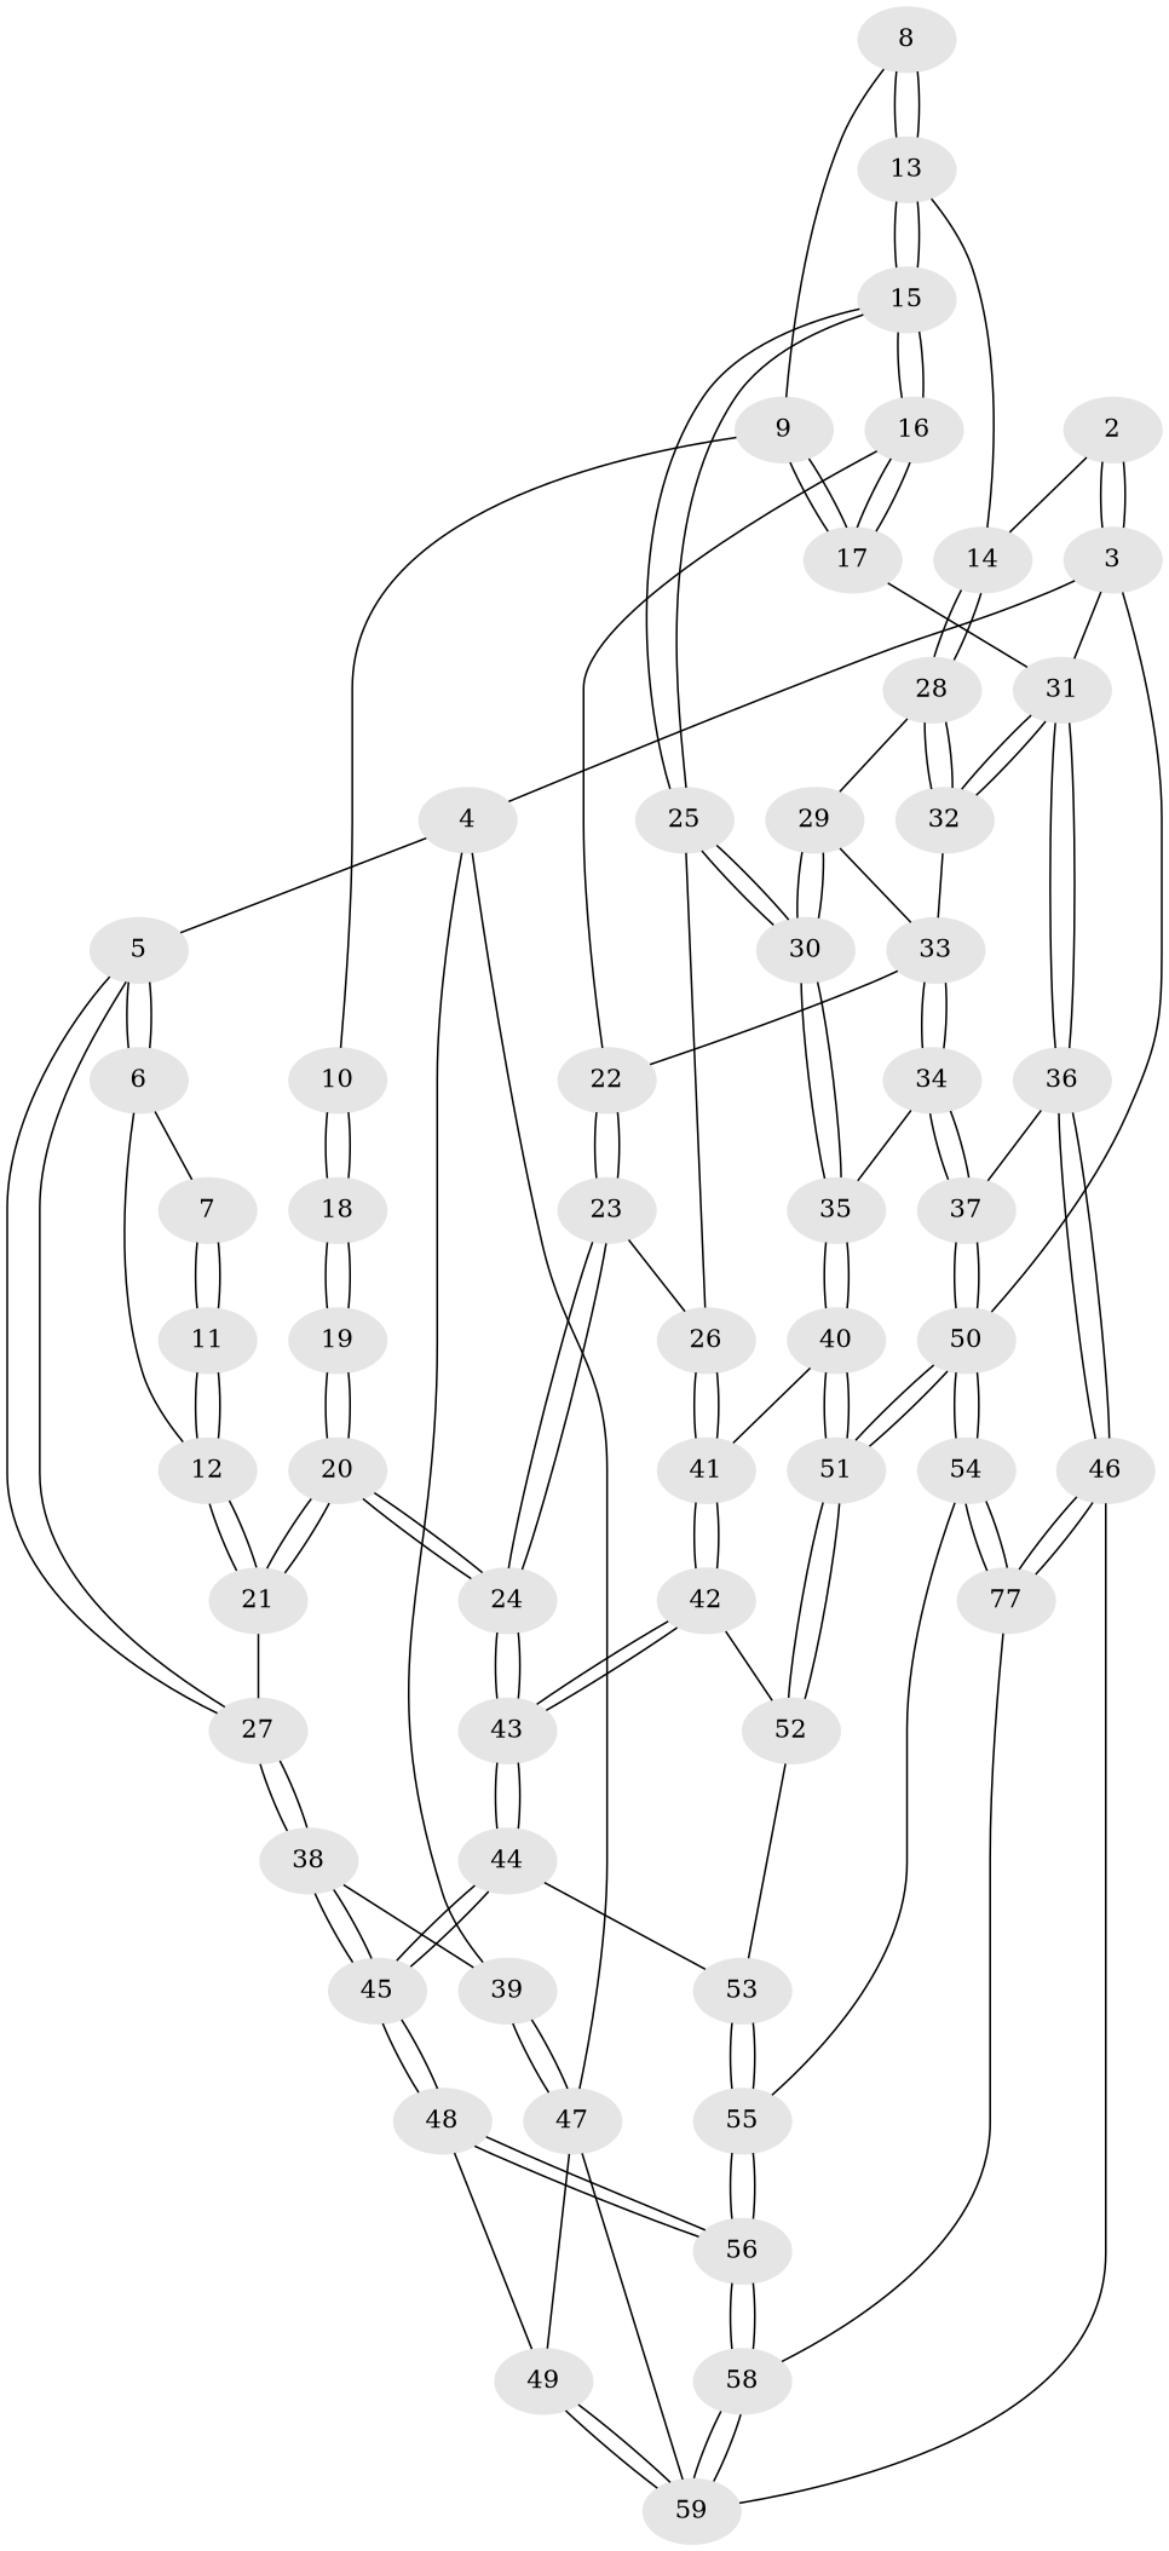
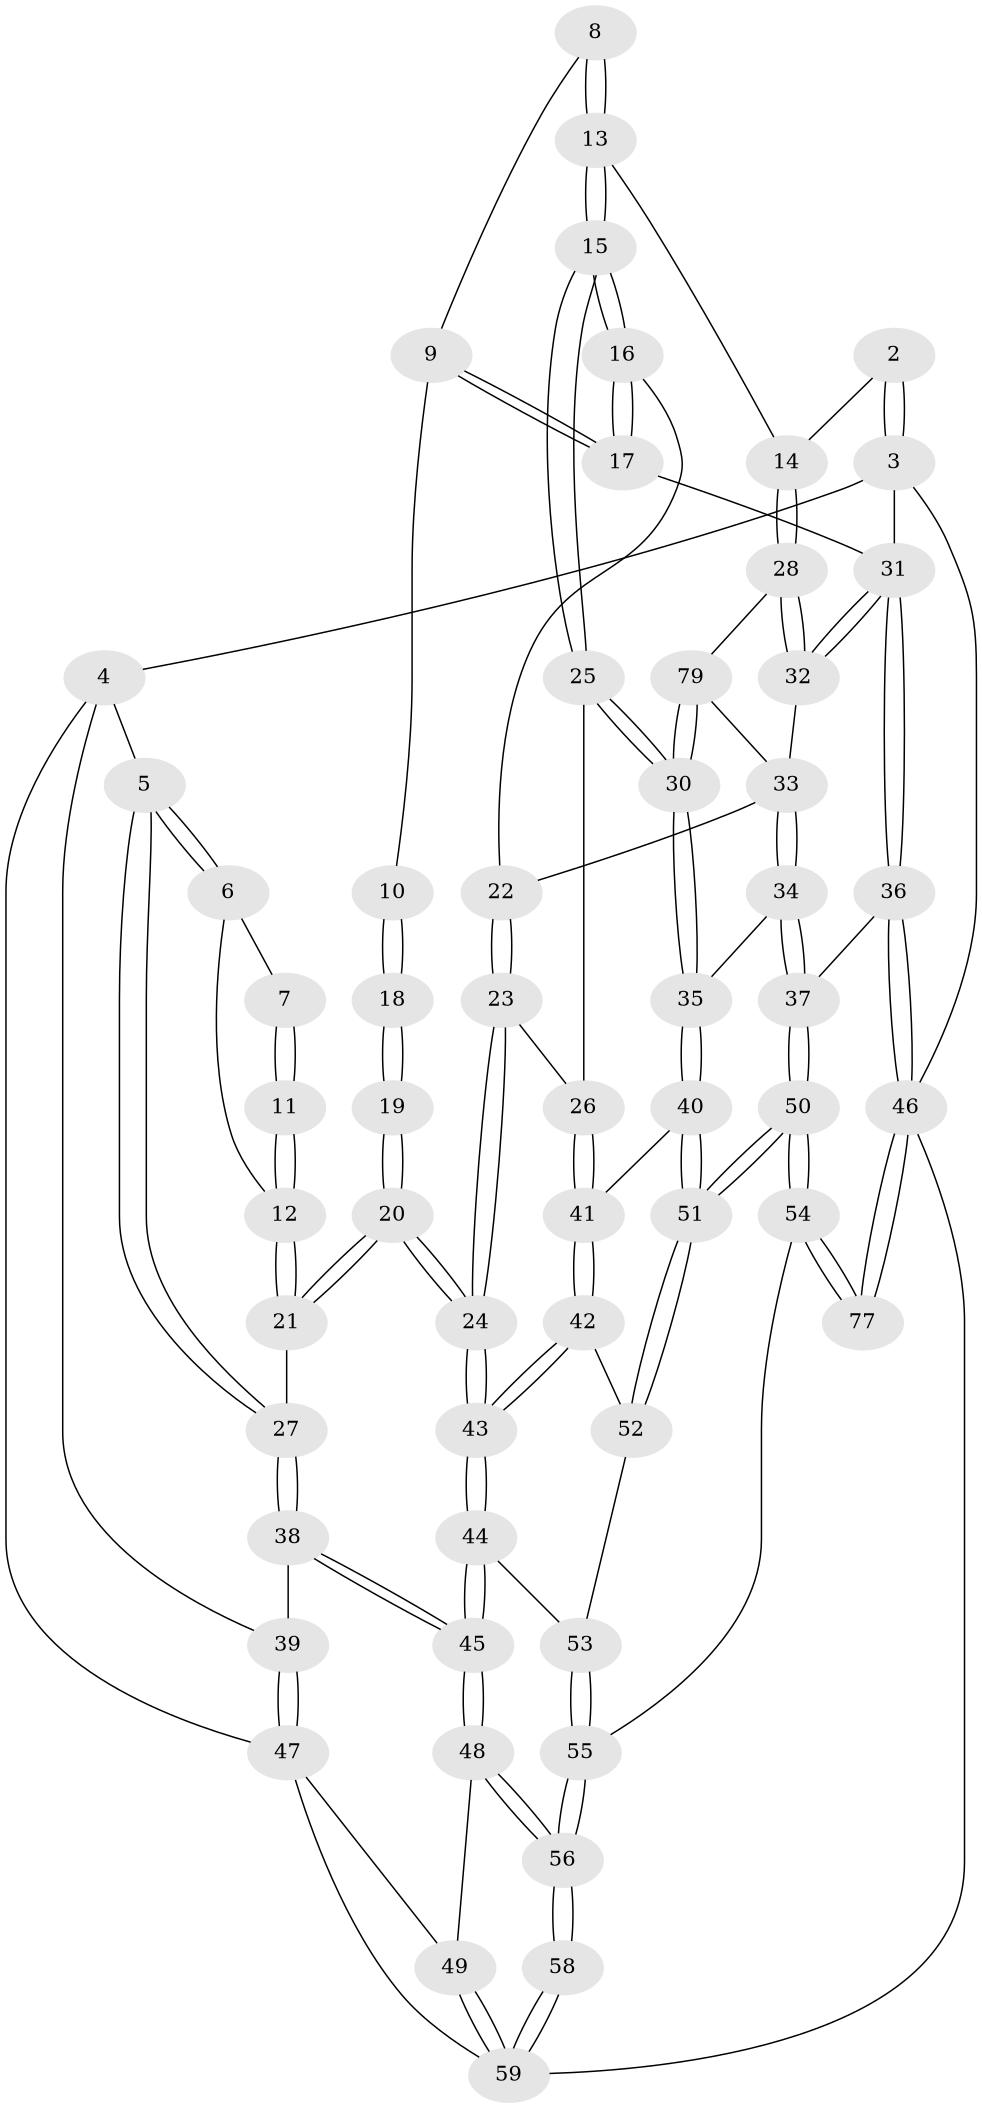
  graph {
    fontname="DejaVu Serif"
    node [color=gray90 fontname="DejaVu Serif" style=filled]
    edge [fontname="DejaVu Serif"]
    2
    3
    14
    8
    9
    13
    4
    31
    46
    28
    5
    39
    47
    32
    36
    n16 [label=77]
    59
    6
    27
    49
    7
    12
    38
    11
    21
    10
    17
    15
    18
    19
    16
    25
-   29
+   29 [label=79]
    22
    26
    30
    23
    20
    24
    43
    41
    44
    35
    42
    45
    33
    34
    40
    37
    50
    51
    54
    48
    52
    53
    55
    56
    58
    2 -- 3
    2 -- 3
    2 -- 14
    3 -- 4
    3 -- 31
-   3 -- 50
+   3 -- 46
    14 -- 28
    14 -- 28
    8 -- 9
    8 -- 13
    8 -- 13
    9 -- 10
    9 -- 17
    9 -- 17
    13 -- 14
    13 -- 15
    13 -- 15
    4 -- 5
    4 -- 39
    4 -- 47
    31 -- 32
    31 -- 32
    31 -- 36
    31 -- 36
    46 -- n16
    46 -- n16
    46 -- 59
    28 -- 32
    28 -- 32
    28 -- 29
    5 -- 6
    5 -- 6
    5 -- 27
    5 -- 27
    39 -- 47
    39 -- 47
    47 -- 59
    47 -- 49
    32 -- 33
    36 -- 46
    36 -- 46
    36 -- 37
-   n16 -- 58
    6 -- 7
    6 -- 12
    27 -- 38
    27 -- 38
    49 -- 59
    49 -- 59
    7 -- 11
    7 -- 11
    12 -- 21
    12 -- 21
    38 -- 39
    38 -- 45
    38 -- 45
    11 -- 12
    11 -- 12
    21 -- 27
    10 -- 18
    10 -- 18
    17 -- 31
    15 -- 16
    15 -- 16
    15 -- 25
    15 -- 25
    18 -- 19
    18 -- 19
    19 -- 20
    19 -- 20
    16 -- 17
    16 -- 17
    16 -- 22
    25 -- 26
    25 -- 30
    25 -- 30
    29 -- 30
    29 -- 30
    29 -- 33
    22 -- 23
    22 -- 23
    26 -- 41
    26 -- 41
    30 -- 35
    30 -- 35
    23 -- 26
    23 -- 24
    23 -- 24
    20 -- 21
    20 -- 21
    20 -- 24
    20 -- 24
    24 -- 43
    24 -- 43
    43 -- 44
    43 -- 44
    41 -- 42
    41 -- 42
    44 -- 45
    44 -- 45
    44 -- 53
    35 -- 40
    35 -- 40
    42 -- 43
    42 -- 43
    42 -- 52
    45 -- 48
    45 -- 48
    33 -- 22
    33 -- 34
    33 -- 34
    34 -- 35
    34 -- 37
    34 -- 37
    40 -- 41
    40 -- 51
    40 -- 51
    37 -- 50
    37 -- 50
    50 -- 51
    50 -- 51
    50 -- 54
    50 -- 54
    51 -- 52
    51 -- 52
    54 -- n16
    54 -- n16
    54 -- 55
    48 -- 49
    48 -- 56
    48 -- 56
    52 -- 53
    53 -- 55
    53 -- 55
    55 -- 56
    55 -- 56
    56 -- 58
    56 -- 58
    58 -- 59
    58 -- 59
  }
